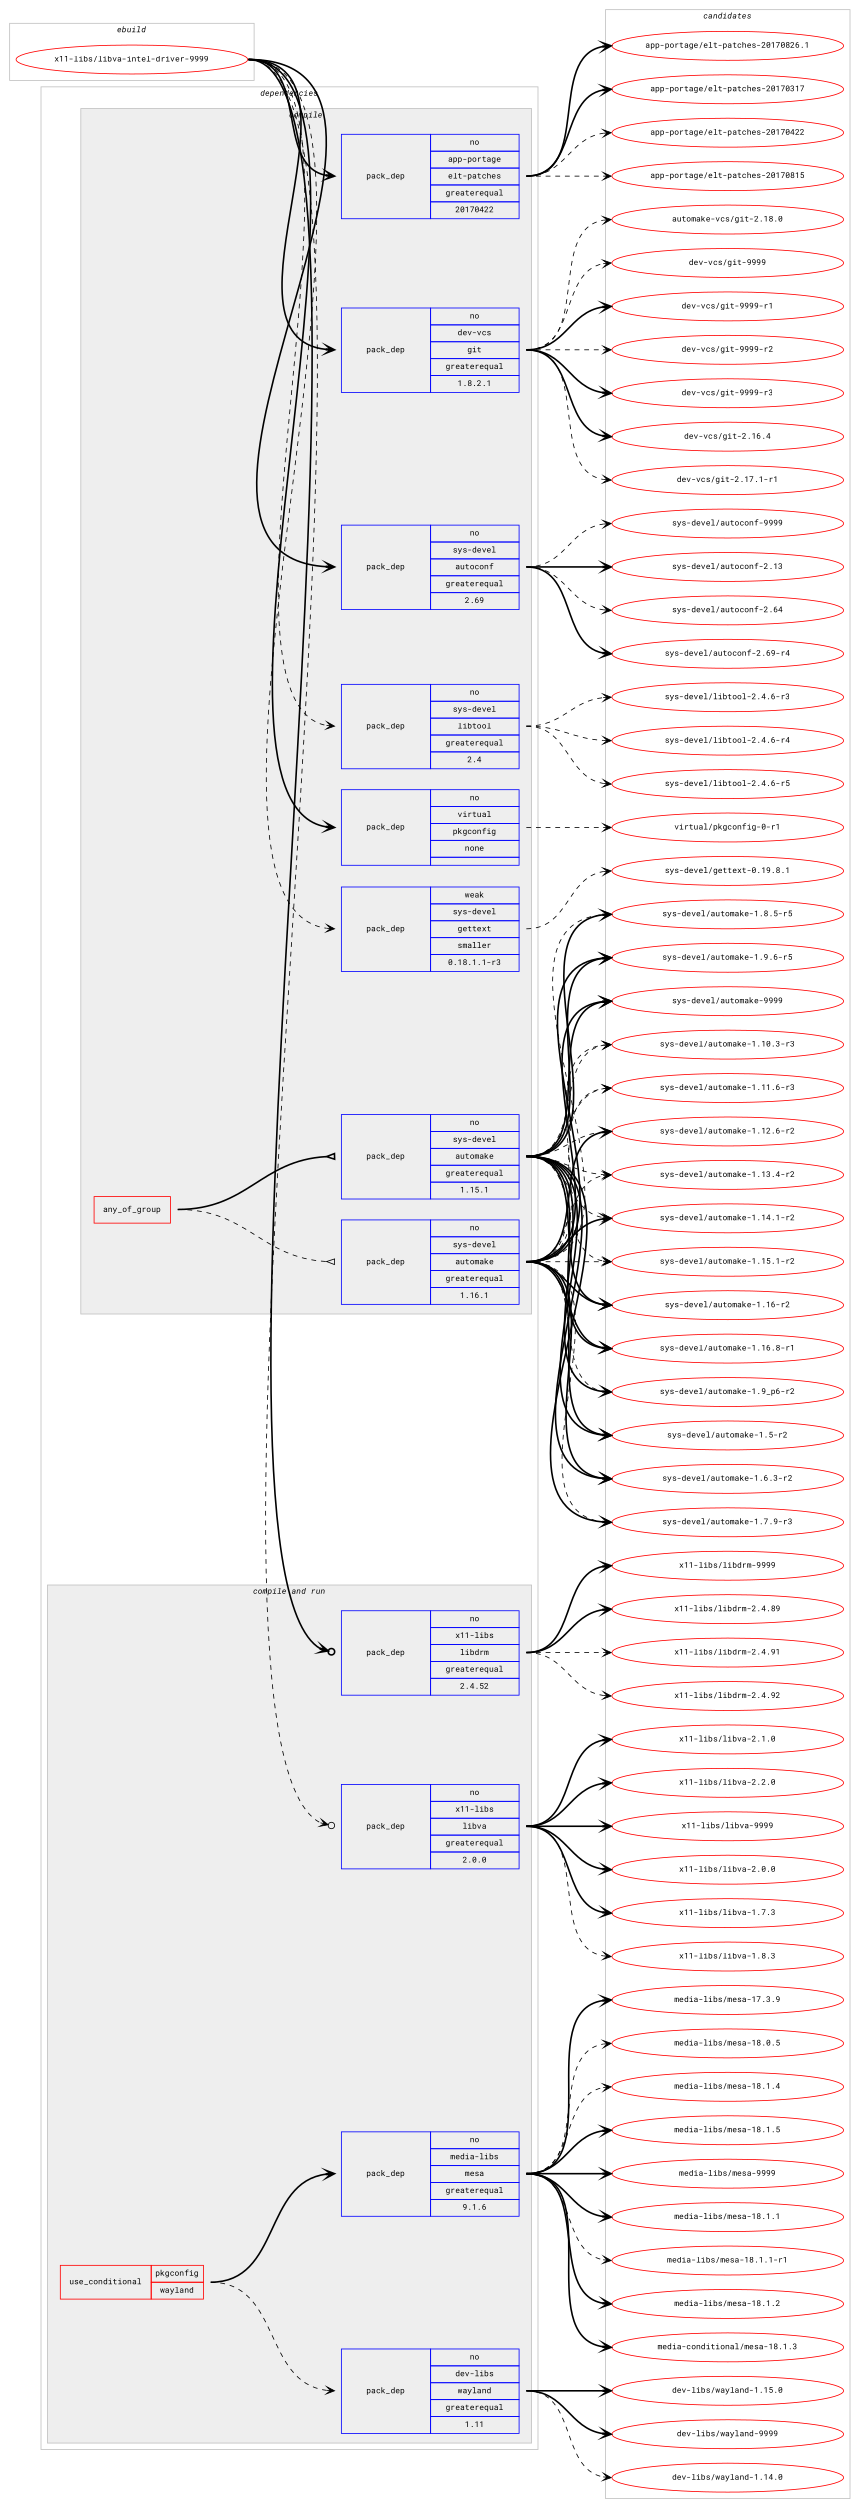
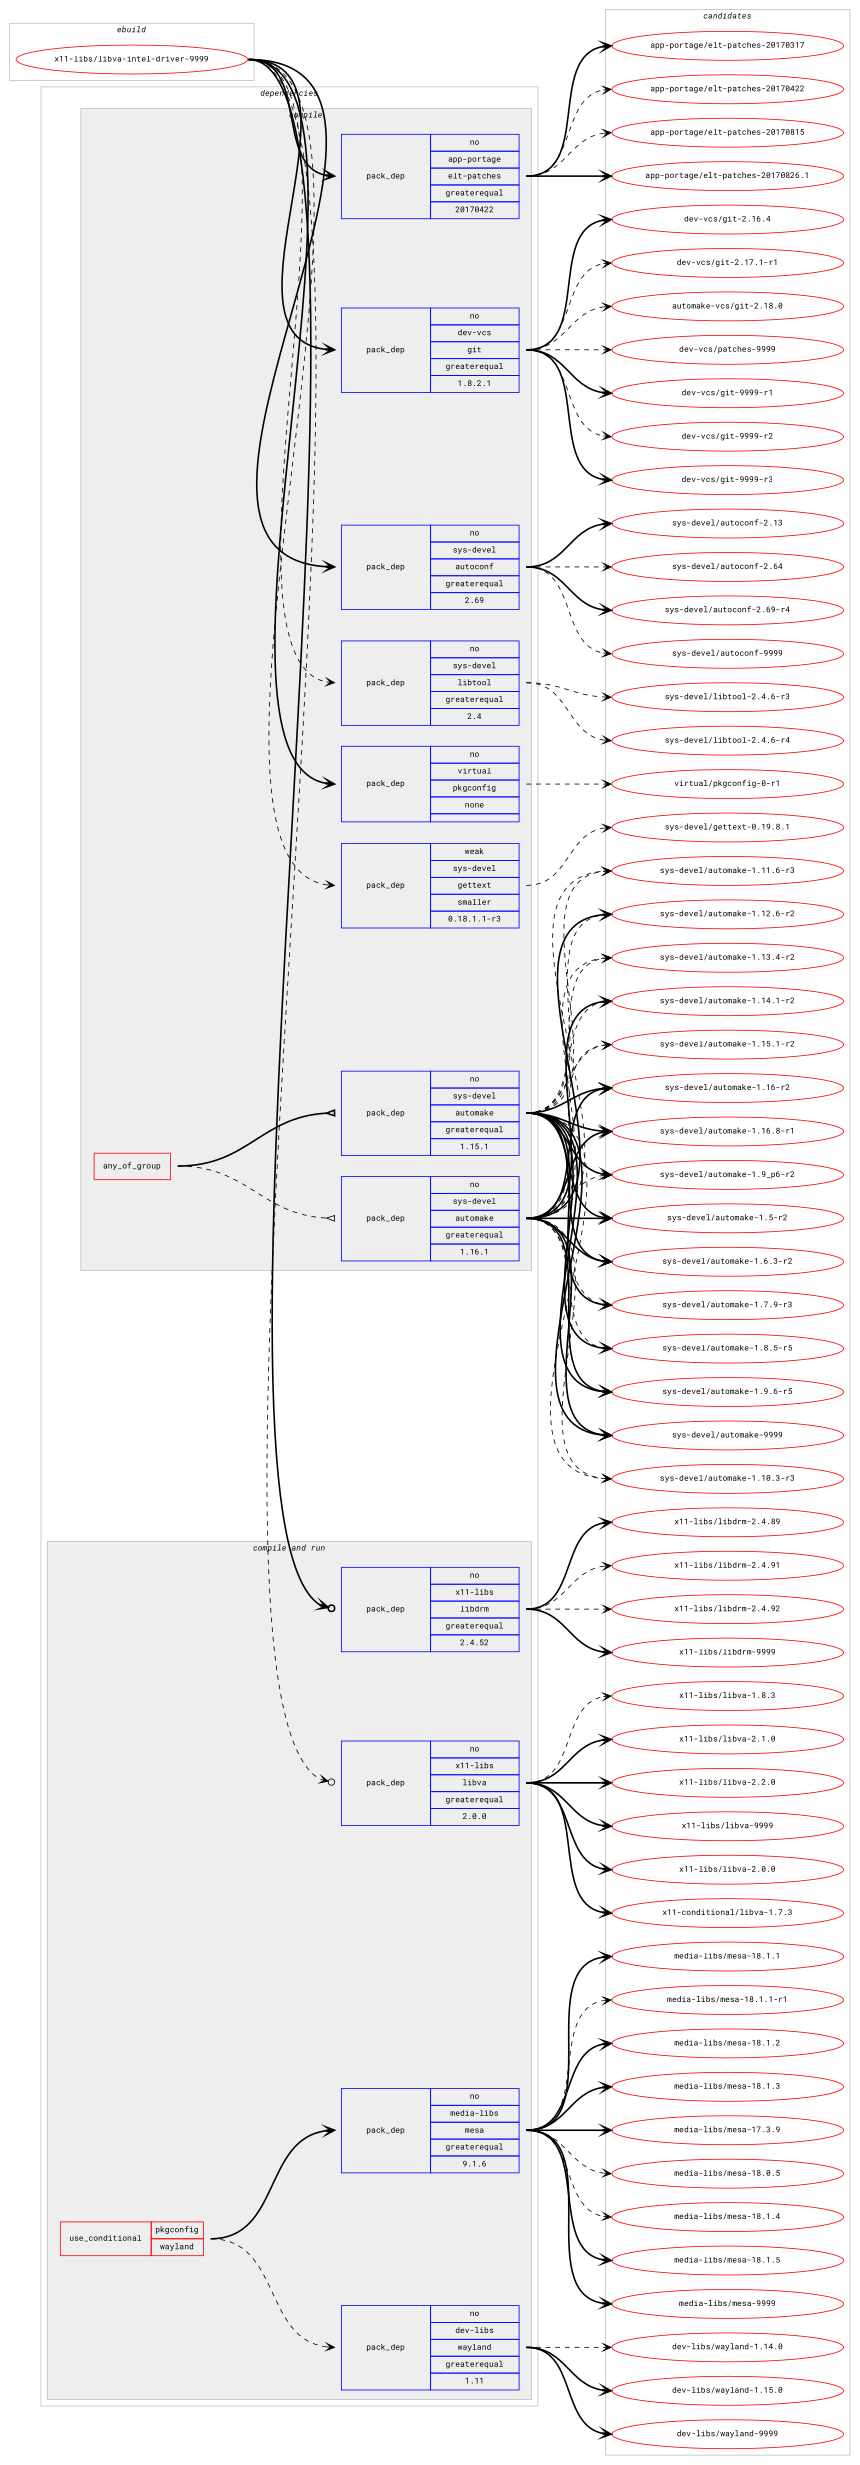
  digraph {
    compound=true
    concentrate=true
    fontname="Roboto Mono"
    fontsize=10
    newrank=true
    rankdir=LR
    ranksep=1.5
    node [color=red fontname="Roboto Mono" fontsize=10]
    edge [arrowhead=vee fontname="Roboto Mono" headport=w style=bold tailport=e weight=100]
    n1 [label="x11-libs/libva-intel-driver-9999" width=4]
    n2 [color=blue label=<<TABLE BORDER="0" CELLBORDER="1" CELLSPACING="0" CELLPADDING="4" WIDTH="220"><TR><TD ROWSPAN="6" CELLPADDING="30">pack_dep</TD></TR><TR><TD WIDTH="110">no</TD></TR><TR><TD>sys-devel</TD></TR><TR><TD>automake</TD></TR><TR><TD>greaterequal</TD></TR><TR><TD>1.16.1</TD></TR></TABLE>> shape=none]
    n3 [color=blue label=<<TABLE BORDER="0" CELLBORDER="1" CELLSPACING="0" CELLPADDING="4" WIDTH="220"><TR><TD ROWSPAN="6" CELLPADDING="30">pack_dep</TD></TR><TR><TD WIDTH="110">no</TD></TR><TR><TD>sys-devel</TD></TR><TR><TD>automake</TD></TR><TR><TD>greaterequal</TD></TR><TR><TD>1.15.1</TD></TR></TABLE>> shape=none]
    n4 [label=<<TABLE BORDER="0" CELLBORDER="1" CELLSPACING="0" CELLPADDING="4"><TR><TD CELLPADDING="10">any_of_group</TD></TR></TABLE>> shape=none]
    n5 [color=blue label=<<TABLE BORDER="0" CELLBORDER="1" CELLSPACING="0" CELLPADDING="4" WIDTH="220"><TR><TD ROWSPAN="6" CELLPADDING="30">pack_dep</TD></TR><TR><TD WIDTH="110">no</TD></TR><TR><TD>app-portage</TD></TR><TR><TD>elt-patches</TD></TR><TR><TD>greaterequal</TD></TR><TR><TD>20170422</TD></TR></TABLE>> shape=none]
    n6 [color=blue label=<<TABLE BORDER="0" CELLBORDER="1" CELLSPACING="0" CELLPADDING="4" WIDTH="220"><TR><TD ROWSPAN="6" CELLPADDING="30">pack_dep</TD></TR><TR><TD WIDTH="110">no</TD></TR><TR><TD>dev-vcs</TD></TR><TR><TD>git</TD></TR><TR><TD>greaterequal</TD></TR><TR><TD>1.8.2.1</TD></TR></TABLE>> shape=none]
    n7 [color=blue label=<<TABLE BORDER="0" CELLBORDER="1" CELLSPACING="0" CELLPADDING="4" WIDTH="220"><TR><TD ROWSPAN="6" CELLPADDING="30">pack_dep</TD></TR><TR><TD WIDTH="110">no</TD></TR><TR><TD>sys-devel</TD></TR><TR><TD>autoconf</TD></TR><TR><TD>greaterequal</TD></TR><TR><TD>2.69</TD></TR></TABLE>> shape=none]
    n8 [color=blue label=<<TABLE BORDER="0" CELLBORDER="1" CELLSPACING="0" CELLPADDING="4" WIDTH="220"><TR><TD ROWSPAN="6" CELLPADDING="30">pack_dep</TD></TR><TR><TD WIDTH="110">no</TD></TR><TR><TD>sys-devel</TD></TR><TR><TD>libtool</TD></TR><TR><TD>greaterequal</TD></TR><TR><TD>2.4</TD></TR></TABLE>> shape=none]
    n9 [color=blue label=<<TABLE BORDER="0" CELLBORDER="1" CELLSPACING="0" CELLPADDING="4" WIDTH="220"><TR><TD ROWSPAN="6" CELLPADDING="30">pack_dep</TD></TR><TR><TD WIDTH="110">no</TD></TR><TR><TD>virtual</TD></TR><TR><TD>pkgconfig</TD></TR><TR><TD>none</TD></TR><TR><TD></TD></TR></TABLE>> shape=none]
    n10 [color=blue label=<<TABLE BORDER="0" CELLBORDER="1" CELLSPACING="0" CELLPADDING="4" WIDTH="220"><TR><TD ROWSPAN="6" CELLPADDING="30">pack_dep</TD></TR><TR><TD WIDTH="110">weak</TD></TR><TR><TD>sys-devel</TD></TR><TR><TD>gettext</TD></TR><TR><TD>smaller</TD></TR><TR><TD>0.18.1.1-r3</TD></TR></TABLE>> shape=none]
    n11 [color=blue label=<<TABLE BORDER="0" CELLBORDER="1" CELLSPACING="0" CELLPADDING="4" WIDTH="220"><TR><TD ROWSPAN="6" CELLPADDING="30">pack_dep</TD></TR><TR><TD WIDTH="110">no</TD></TR><TR><TD>dev-libs</TD></TR><TR><TD>wayland</TD></TR><TR><TD>greaterequal</TD></TR><TR><TD>1.11</TD></TR></TABLE>> shape=none]
    n12 [color=blue label=<<TABLE BORDER="0" CELLBORDER="1" CELLSPACING="0" CELLPADDING="4" WIDTH="220"><TR><TD ROWSPAN="6" CELLPADDING="30">pack_dep</TD></TR><TR><TD WIDTH="110">no</TD></TR><TR><TD>media-libs</TD></TR><TR><TD>mesa</TD></TR><TR><TD>greaterequal</TD></TR><TR><TD>9.1.6</TD></TR></TABLE>> shape=none]
    n13 [label=<<TABLE BORDER="0" CELLBORDER="1" CELLSPACING="0" CELLPADDING="4"><TR><TD ROWSPAN="3" CELLPADDING="10">use_conditional</TD></TR><TR><TD>pkgconfig</TD></TR><TR><TD>wayland</TD></TR></TABLE>> shape=none]
    n14 [color=blue label=<<TABLE BORDER="0" CELLBORDER="1" CELLSPACING="0" CELLPADDING="4" WIDTH="220"><TR><TD ROWSPAN="6" CELLPADDING="30">pack_dep</TD></TR><TR><TD WIDTH="110">no</TD></TR><TR><TD>x11-libs</TD></TR><TR><TD>libdrm</TD></TR><TR><TD>greaterequal</TD></TR><TR><TD>2.4.52</TD></TR></TABLE>> shape=none]
    n15 [color=blue label=<<TABLE BORDER="0" CELLBORDER="1" CELLSPACING="0" CELLPADDING="4" WIDTH="220"><TR><TD ROWSPAN="6" CELLPADDING="30">pack_dep</TD></TR><TR><TD WIDTH="110">no</TD></TR><TR><TD>x11-libs</TD></TR><TR><TD>libva</TD></TR><TR><TD>greaterequal</TD></TR><TR><TD>2.0.0</TD></TR></TABLE>> shape=none]
    n16 [label="sys-devel/automake-1.10.3-r3" width=4]
    n17 [label="sys-devel/automake-1.11.6-r3" width=4]
    n18 [label="sys-devel/automake-1.12.6-r2" width=4]
    n19 [label="sys-devel/automake-1.13.4-r2" width=4]
    n20 [label="sys-devel/automake-1.14.1-r2" width=4]
    n21 [label="sys-devel/automake-1.15.1-r2" width=4]
    n22 [label="sys-devel/automake-1.16-r2" width=4]
    n23 [label="sys-devel/automake-1.16.8-r1" width=4]
    n24 [label="sys-devel/automake-1.9_p6-r2" width=4]
    n25 [label="sys-devel/automake-1.5-r2" width=4]
    n26 [label="sys-devel/automake-1.6.3-r2" width=4]
    n27 [label="sys-devel/automake-1.7.9-r3" width=4]
    n28 [label="sys-devel/automake-1.8.5-r5" width=4]
    n29 [label="sys-devel/automake-1.9.6-r5" width=4]
    n30 [label="sys-devel/automake-9999" width=4]
    n31 [label="app-portage/elt-patches-20170317" width=4]
    n32 [label="app-portage/elt-patches-20170422" width=4]
    n33 [label="app-portage/elt-patches-20170815" width=4]
    n34 [label="app-portage/elt-patches-20170826.1" width=4]
    n35 [label="dev-vcs/git-2.16.4" width=4]
    n36 [label="dev-vcs/git-2.17.1-r1" width=4]
    n37 [label="automake-vcs/git-2.18.0" width=4]
-   n38 [label="dev-vcs/git-9999" width=4]
+   n38 [label="dev-vcs/patches-9999" width=4]
    n39 [label="dev-vcs/git-9999-r1" width=4]
    n40 [label="dev-vcs/git-9999-r2" width=4]
    n41 [label="dev-vcs/git-9999-r3" width=4]
    n42 [label="sys-devel/autoconf-2.13" width=4]
    n43 [label="sys-devel/autoconf-2.64" width=4]
    n44 [label="sys-devel/autoconf-2.69-r4" width=4]
    n45 [label="sys-devel/autoconf-9999" width=4]
    n46 [label="sys-devel/libtool-2.4.6-r3" width=4]
    n47 [label="sys-devel/libtool-2.4.6-r4" width=4]
-   n48 [label="sys-devel/libtool-2.4.6-r5" width=4]
    n49 [label="virtual/pkgconfig-0-r1" width=4]
    n50 [label="sys-devel/gettext-0.19.8.1" width=4]
    n51 [label="media-libs/mesa-18.1.1" width=4]
    n52 [label="media-libs/mesa-18.1.1-r1" width=4]
    n53 [label="media-libs/mesa-18.1.2" width=4]
-   n54 [label="media-conditional/mesa-18.1.3" width=4]
+   n54 [label="media-libs/mesa-18.1.3" width=4]
    n55 [label="media-libs/mesa-17.3.9" width=4]
    n56 [label="media-libs/mesa-18.0.5" width=4]
    n57 [label="media-libs/mesa-18.1.4" width=4]
    n58 [label="media-libs/mesa-18.1.5" width=4]
    n59 [label="media-libs/mesa-9999" width=4]
    n60 [label="dev-libs/wayland-1.14.0" width=4]
    n61 [label="dev-libs/wayland-1.15.0" width=4]
    n62 [label="dev-libs/wayland-9999" width=4]
    n63 [label="x11-libs/libdrm-2.4.89" width=4]
    n64 [label="x11-libs/libdrm-2.4.91" width=4]
    n65 [label="x11-libs/libdrm-2.4.92" width=4]
    n66 [label="x11-libs/libdrm-9999" width=4]
    n67 [label="x11-libs/libva-2.0.0" width=4]
-   n68 [label="x11-libs/libva-1.7.3" width=4]
+   n68 [label="x11-conditional/libva-1.7.3" width=4]
    n69 [label="x11-libs/libva-1.8.3" width=4]
    n70 [label="x11-libs/libva-2.1.0" width=4]
    n71 [label="x11-libs/libva-2.2.0" width=4]
    n72 [label="x11-libs/libva-9999" width=4]
    subgraph cluster_1 {
      color=gray
      label=<<i>ebuild</i>>
      rank=same
      n1
    }
    subgraph cluster_2 {
      color=gray
      label=<<i>dependencies</i>>
      subgraph cluster_3 {
        color=gray
        fillcolor="#eeeeee"
        label=<<i>compile</i>>
        style=filled
        subgraph sub_4 {
          color=gray
          fillcolor="#eeeeee"
          label=<<i>compile</i>>
          style=filled
          n4
          subgraph sub_5 {
            color=gray
            fillcolor="#eeeeee"
            label=<<i>compile</i>>
            style=filled
            n2
          }
          subgraph sub_6 {
            color=gray
            fillcolor="#eeeeee"
            label=<<i>compile</i>>
            style=filled
            n3
          }
        }
        subgraph sub_7 {
          color=gray
          fillcolor="#eeeeee"
          label=<<i>compile</i>>
          style=filled
          n5
        }
        subgraph sub_8 {
          color=gray
          fillcolor="#eeeeee"
          label=<<i>compile</i>>
          style=filled
          n6
        }
        subgraph sub_9 {
          color=gray
          fillcolor="#eeeeee"
          label=<<i>compile</i>>
          style=filled
          n7
        }
        subgraph sub_10 {
          color=gray
          fillcolor="#eeeeee"
          label=<<i>compile</i>>
          style=filled
          n8
        }
        subgraph sub_11 {
          color=gray
          fillcolor="#eeeeee"
          label=<<i>compile</i>>
          style=filled
          n9
        }
        subgraph sub_12 {
          color=gray
          fillcolor="#eeeeee"
          label=<<i>compile</i>>
          style=filled
          n10
        }
      }
      subgraph cluster_13 {
        color=gray
        fillcolor="#eeeeee"
        label=<<i>compile and run</i>>
        style=filled
        subgraph sub_14 {
          color=gray
          fillcolor="#eeeeee"
          label=<<i>compile and run</i>>
          style=filled
          n13
          subgraph sub_15 {
            color=gray
            fillcolor="#eeeeee"
            label=<<i>compile and run</i>>
            style=filled
            n11
          }
          subgraph sub_16 {
            color=gray
            fillcolor="#eeeeee"
            label=<<i>compile and run</i>>
            style=filled
            n12
          }
        }
        subgraph sub_17 {
          color=gray
          fillcolor="#eeeeee"
          label=<<i>compile and run</i>>
          style=filled
          n14
        }
        subgraph sub_18 {
          color=gray
          fillcolor="#eeeeee"
          label=<<i>compile and run</i>>
          style=filled
          n15
        }
      }
      subgraph cluster_19 {
        color=gray
        fillcolor="#eeeeee"
        label=<<i>run</i>>
        style=filled
      }
    }
    subgraph cluster_20 {
      color=gray
      label=<<i>candidates</i>>
      rank=same
      subgraph sub_21 {
        color=black
        label=<<i>candidates</i>>
        nodesep=1
        rank=same
        n16
        n17
        n18
        n19
        n20
        n21
        n22
        n23
        n24
        n25
        n26
        n27
        n28
        n29
        n30
      }
      subgraph sub_22 {
        color=black
        label=<<i>candidates</i>>
        nodesep=1
        rank=same
        n16
        n17
        n18
        n19
        n20
        n21
        n22
        n23
        n24
        n25
        n26
        n27
        n28
        n29
        n30
      }
      subgraph sub_23 {
        color=black
        label=<<i>candidates</i>>
        nodesep=1
        rank=same
        n31
        n32
        n33
        n34
      }
      subgraph sub_24 {
        color=black
        label=<<i>candidates</i>>
        nodesep=1
        rank=same
        n35
        n36
        n37
        n38
        n39
        n40
        n41
      }
      subgraph sub_25 {
        color=black
        label=<<i>candidates</i>>
        nodesep=1
        rank=same
        n42
        n43
        n44
        n45
      }
      subgraph sub_26 {
        color=black
        label=<<i>candidates</i>>
        nodesep=1
        rank=same
        n46
        n47
-       n48
      }
      subgraph sub_27 {
        color=black
        label=<<i>candidates</i>>
        nodesep=1
        rank=same
        n49
      }
      subgraph sub_28 {
        color=black
        label=<<i>candidates</i>>
        nodesep=1
        rank=same
        n50
      }
      subgraph sub_29 {
        color=black
        label=<<i>candidates</i>>
        nodesep=1
        rank=same
        n51
        n52
        n53
        n54
        n55
        n56
        n57
        n58
        n59
      }
      subgraph sub_30 {
        color=black
        label=<<i>candidates</i>>
        nodesep=1
        rank=same
        n60
        n61
        n62
      }
      subgraph sub_31 {
        color=black
        label=<<i>candidates</i>>
        nodesep=1
        rank=same
        n63
        n64
        n65
        n66
      }
      subgraph sub_32 {
        color=black
        label=<<i>candidates</i>>
        nodesep=1
        rank=same
        n67
        n68
        n69
        n70
        n71
        n72
      }
    }
    n1 -> n5 [weight=20]
    n1 -> n6 [weight=20]
    n1 -> n7 [weight=20]
    n1 -> n8 [style=dashed weight=20]
    n1 -> n9 [weight=20]
    n1 -> n10 [style=dashed weight=20]
    n1 -> n14 [arrowhead=odotvee weight=20]
    n1 -> n15 [arrowhead=odotvee style=dashed weight=20]
    n2 -> n16 [style=dashed]
    n2 -> n17 [style=dashed]
    n2 -> n18
    n2 -> n19 [style=dashed]
    n2 -> n20
    n2 -> n21 [style=dashed]
    n2 -> n22
    n2 -> n23
    n2 -> n24 [style=dashed]
    n2 -> n25
    n2 -> n26
    n2 -> n27 [style=dashed]
    n2 -> n28 [style=dashed]
    n2 -> n29
    n2 -> n30
    n3 -> n16 [style=dashed]
    n3 -> n17 [style=dashed]
    n3 -> n18 [style=dashed]
    n3 -> n19 [style=dashed]
    n3 -> n20 [style=dashed]
    n3 -> n21 [style=dashed]
    n3 -> n22
    n3 -> n23
    n3 -> n24
    n3 -> n25
    n3 -> n26
    n3 -> n27
    n3 -> n28
    n3 -> n29
    n3 -> n30
    n4 -> n2 [arrowhead=oinv style=dashed weight=20]
    n4 -> n3 [arrowhead=oinv weight=20]
    n5 -> n31
    n5 -> n32 [style=dashed]
    n5 -> n33 [style=dashed]
    n5 -> n34
    n6 -> n35
    n6 -> n36 [style=dashed]
    n6 -> n37 [style=dashed]
    n6 -> n38 [style=dashed]
    n6 -> n39
    n6 -> n40 [style=dashed]
    n6 -> n41
    n7 -> n42
    n7 -> n43 [style=dashed]
    n7 -> n44
    n7 -> n45 [style=dashed]
    n8 -> n46 [style=dashed]
    n8 -> n47 [style=dashed]
-   n8 -> n48 [style=dashed]
    n9 -> n49 [style=dashed]
    n10 -> n50 [style=dashed]
    n11 -> n60 [style=dashed]
    n11 -> n61
    n11 -> n62
    n12 -> n51
    n12 -> n52 [style=dashed]
    n12 -> n53
    n12 -> n54
    n12 -> n55
    n12 -> n56 [style=dashed]
    n12 -> n57 [style=dashed]
    n12 -> n58
    n12 -> n59
    n13 -> n11 [style=dashed weight=20]
    n13 -> n12 [weight=20]
    n14 -> n63
    n14 -> n64 [style=dashed]
    n14 -> n65 [style=dashed]
    n14 -> n66
    n15 -> n67
    n15 -> n68
    n15 -> n69 [style=dashed]
    n15 -> n70
    n15 -> n71
    n15 -> n72
  }
